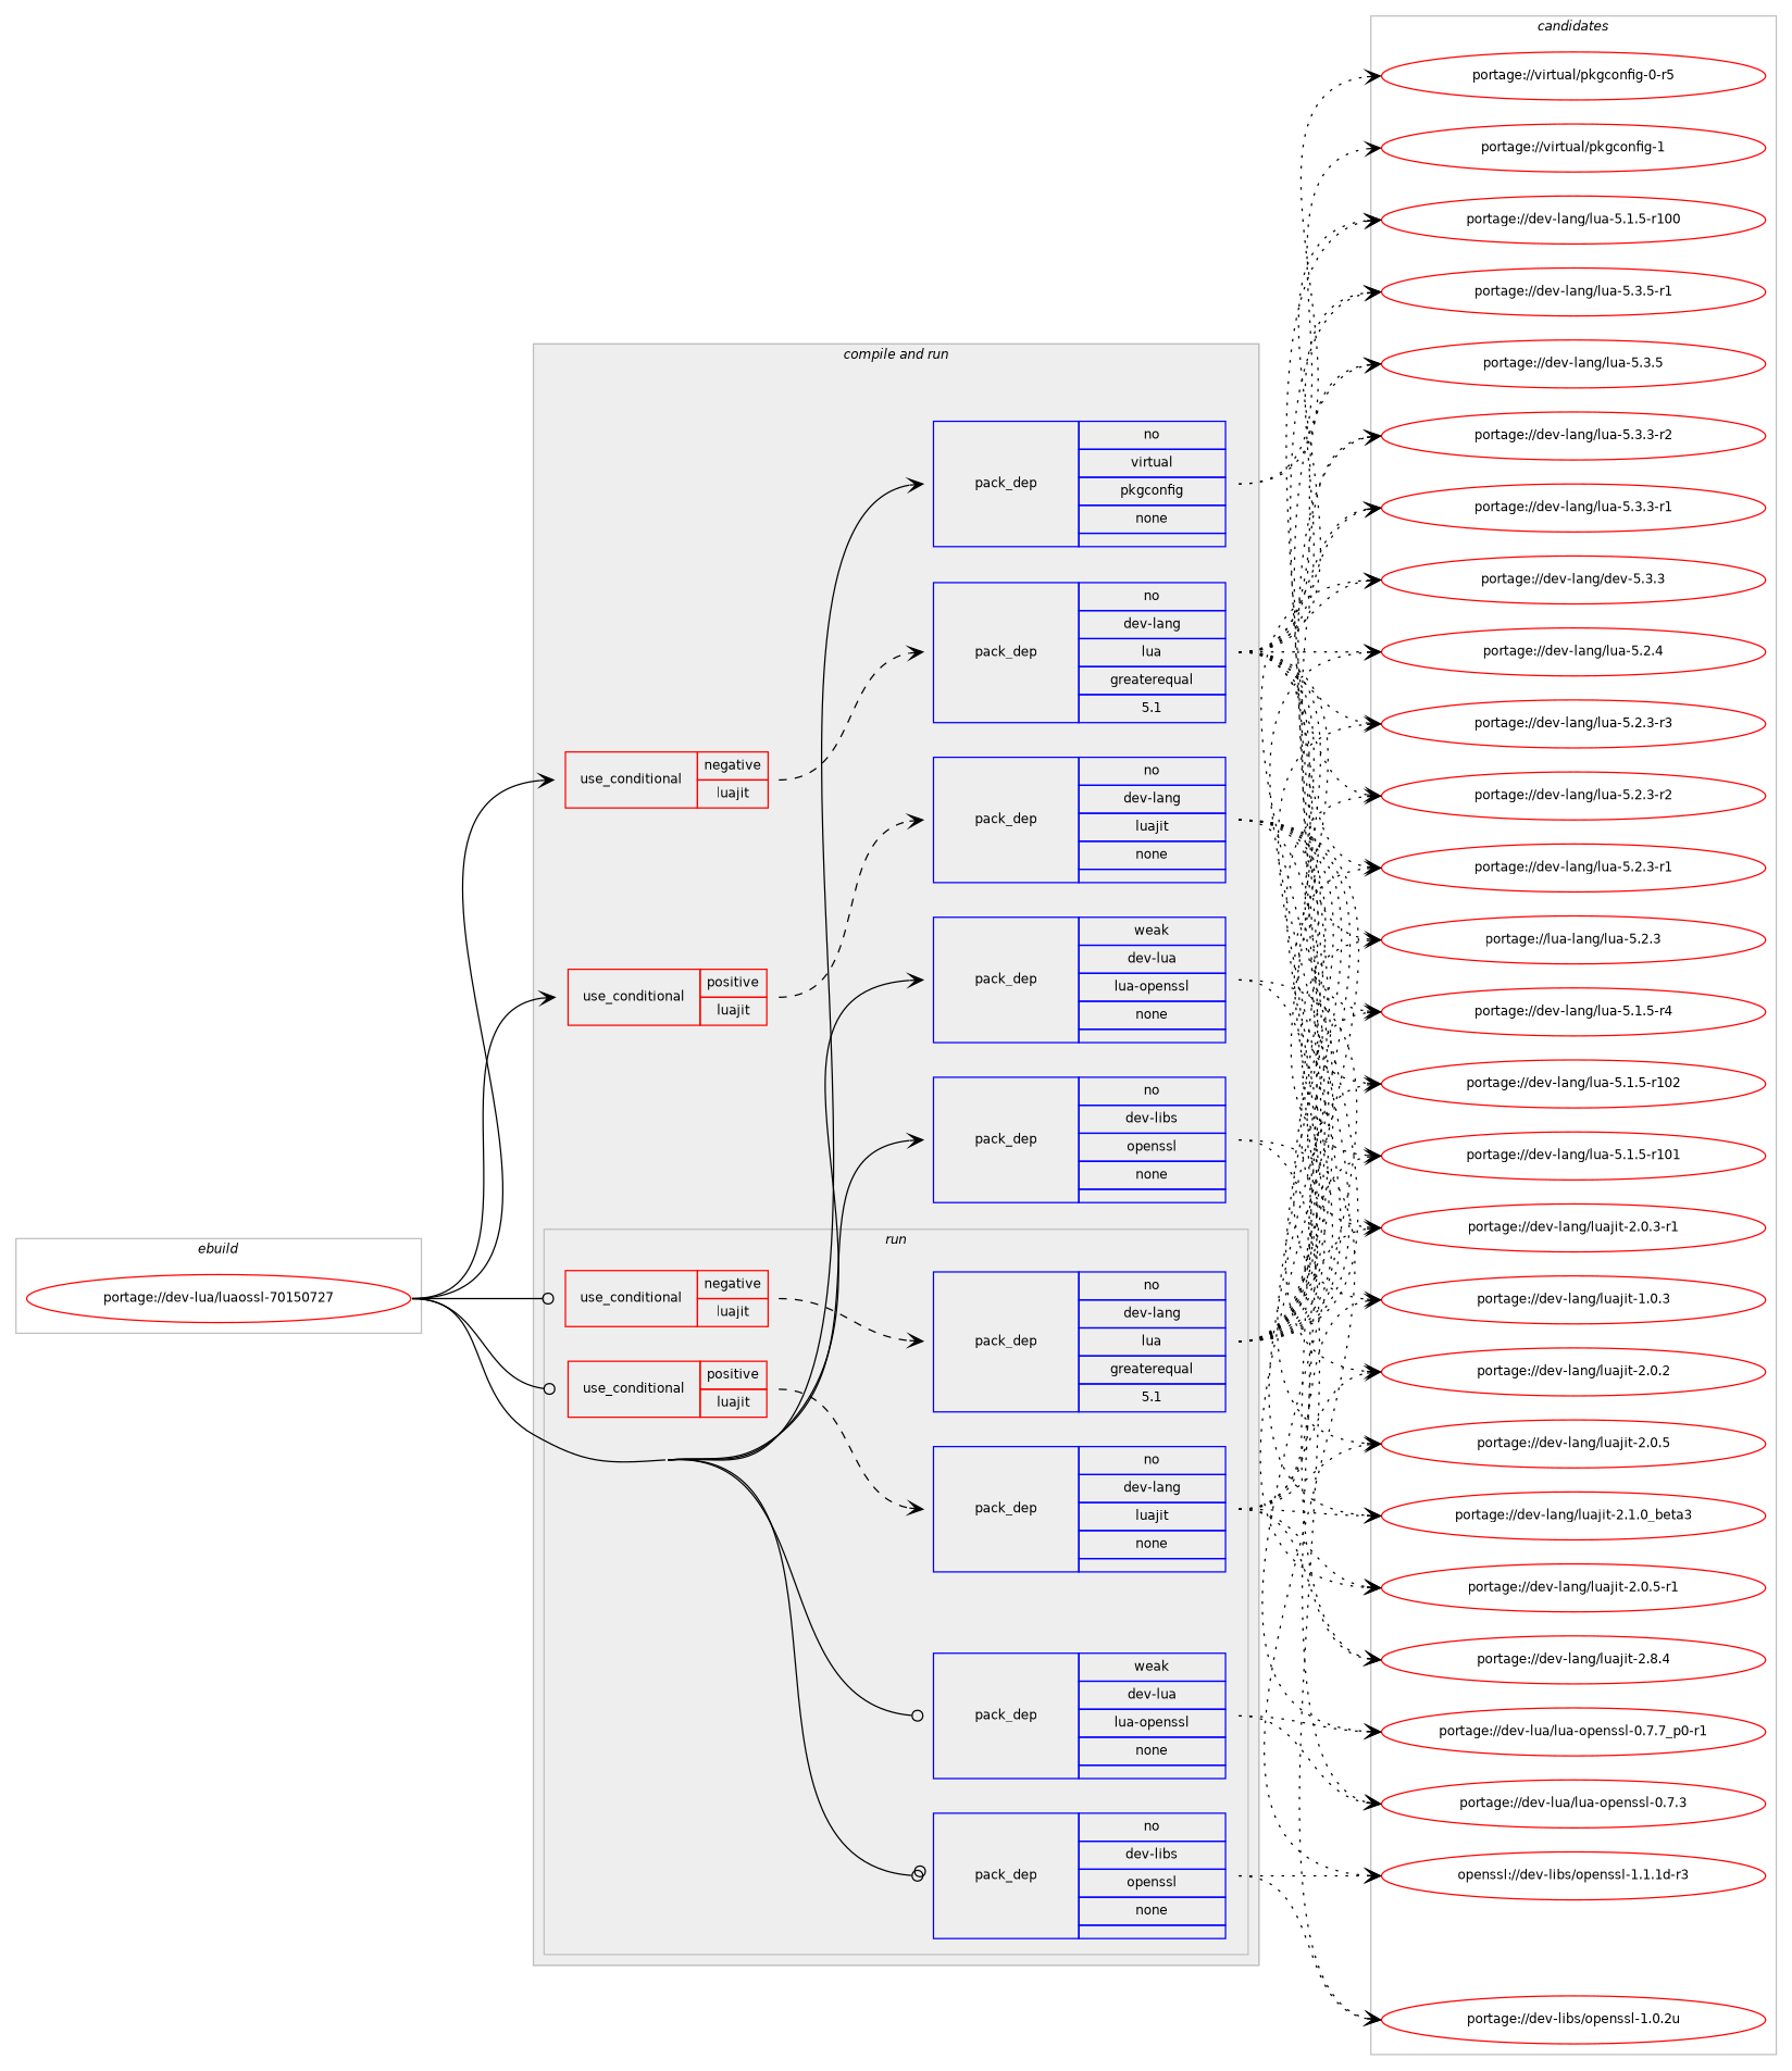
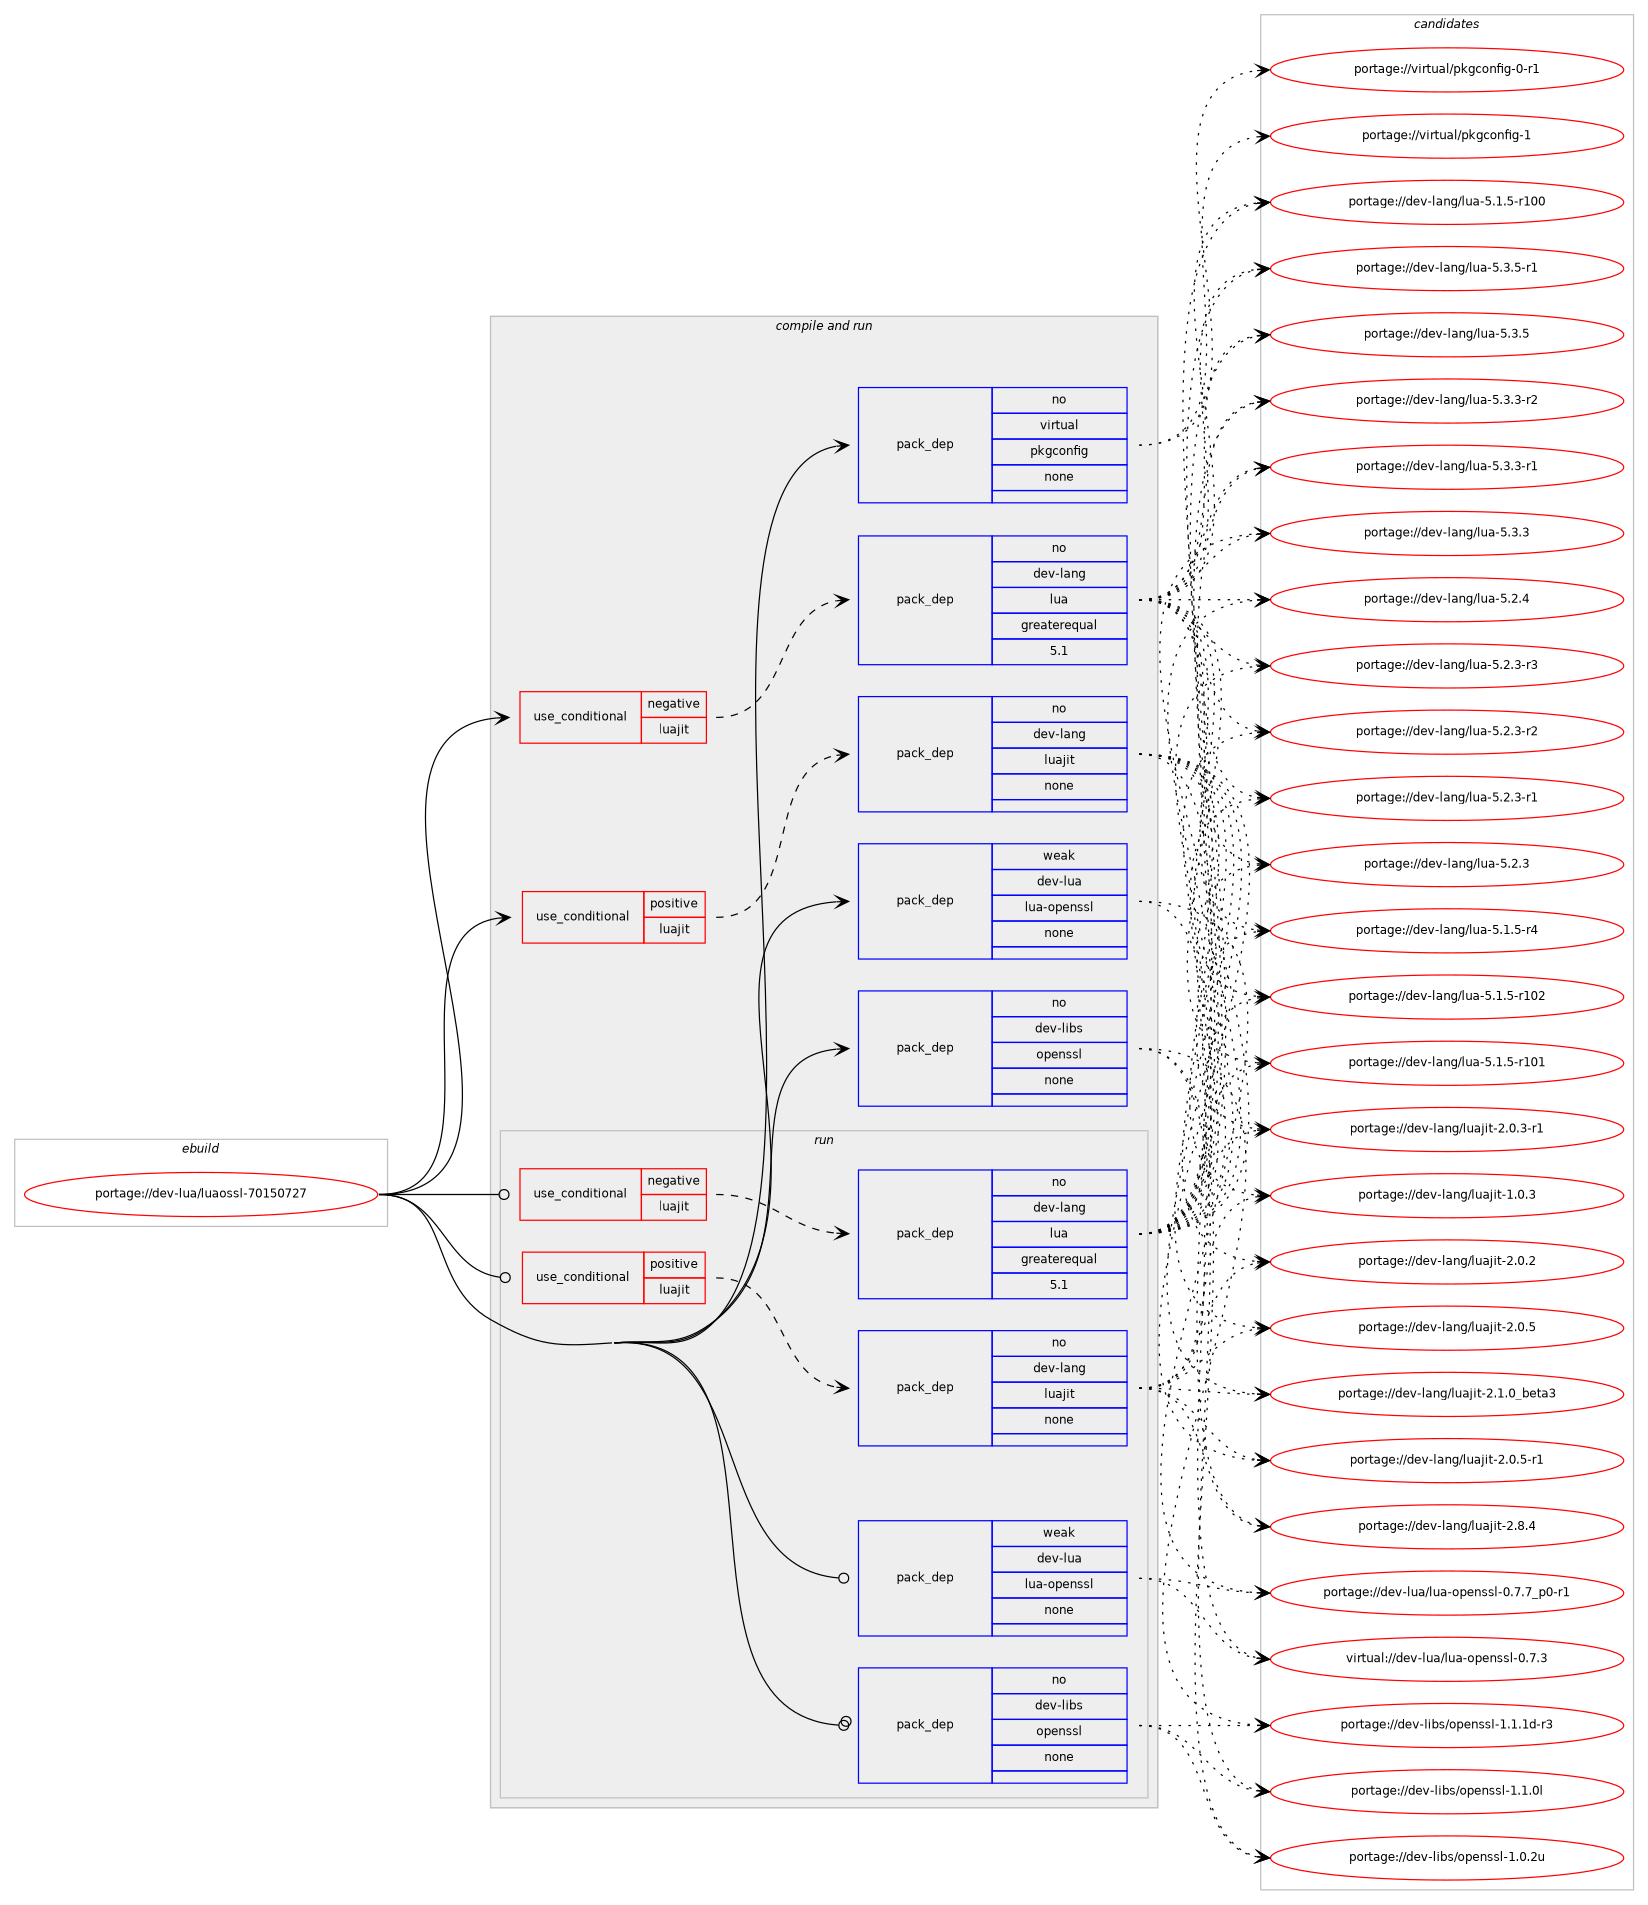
  digraph {
    compound=true
    concentrate=true
    fontname=Helvetica
    fontsize=10
    newrank=true
    rankdir=LR
    ranksep=1.5
    node [color=red fontname=Helvetica fontsize=10]
    edge [arrowhead=vee headport=w style=dotted tailport=e weight=100]
    n1 [label="portage://dev-lua/luaossl-70150727" width=4]
    n2 [color=blue label=<<TABLE BORDER="0" CELLBORDER="1" CELLSPACING="0" CELLPADDING="4" WIDTH="220"><TR><TD ROWSPAN="6" CELLPADDING="30">pack_dep</TD></TR><TR><TD WIDTH="110">no</TD></TR><TR><TD>dev-lang</TD></TR><TR><TD>lua</TD></TR><TR><TD>greaterequal</TD></TR><TR><TD>5.1</TD></TR></TABLE>> shape=none]
    n3 [label=<<TABLE BORDER="0" CELLBORDER="1" CELLSPACING="0" CELLPADDING="4"><TR><TD ROWSPAN="3" CELLPADDING="10">use_conditional</TD></TR><TR><TD>negative</TD></TR><TR><TD>luajit</TD></TR></TABLE>> shape=none]
    n4 [color=blue label=<<TABLE BORDER="0" CELLBORDER="1" CELLSPACING="0" CELLPADDING="4" WIDTH="220"><TR><TD ROWSPAN="6" CELLPADDING="30">pack_dep</TD></TR><TR><TD WIDTH="110">no</TD></TR><TR><TD>dev-lang</TD></TR><TR><TD>luajit</TD></TR><TR><TD>none</TD></TR><TR><TD></TD></TR></TABLE>> shape=none]
    n5 [label=<<TABLE BORDER="0" CELLBORDER="1" CELLSPACING="0" CELLPADDING="4"><TR><TD ROWSPAN="3" CELLPADDING="10">use_conditional</TD></TR><TR><TD>positive</TD></TR><TR><TD>luajit</TD></TR></TABLE>> shape=none]
    n6 [color=blue label=<<TABLE BORDER="0" CELLBORDER="1" CELLSPACING="0" CELLPADDING="4" WIDTH="220"><TR><TD ROWSPAN="6" CELLPADDING="30">pack_dep</TD></TR><TR><TD WIDTH="110">no</TD></TR><TR><TD>dev-libs</TD></TR><TR><TD>openssl</TD></TR><TR><TD>none</TD></TR><TR><TD></TD></TR></TABLE>> shape=none]
    n7 [color=blue label=<<TABLE BORDER="0" CELLBORDER="1" CELLSPACING="0" CELLPADDING="4" WIDTH="220"><TR><TD ROWSPAN="6" CELLPADDING="30">pack_dep</TD></TR><TR><TD WIDTH="110">no</TD></TR><TR><TD>virtual</TD></TR><TR><TD>pkgconfig</TD></TR><TR><TD>none</TD></TR><TR><TD></TD></TR></TABLE>> shape=none]
    n8 [color=blue label=<<TABLE BORDER="0" CELLBORDER="1" CELLSPACING="0" CELLPADDING="4" WIDTH="220"><TR><TD ROWSPAN="6" CELLPADDING="30">pack_dep</TD></TR><TR><TD WIDTH="110">weak</TD></TR><TR><TD>dev-lua</TD></TR><TR><TD>lua-openssl</TD></TR><TR><TD>none</TD></TR><TR><TD></TD></TR></TABLE>> shape=none]
    n9 [color=blue label=<<TABLE BORDER="0" CELLBORDER="1" CELLSPACING="0" CELLPADDING="4" WIDTH="220"><TR><TD ROWSPAN="6" CELLPADDING="30">pack_dep</TD></TR><TR><TD WIDTH="110">no</TD></TR><TR><TD>dev-lang</TD></TR><TR><TD>lua</TD></TR><TR><TD>greaterequal</TD></TR><TR><TD>5.1</TD></TR></TABLE>> shape=none]
    n10 [label=<<TABLE BORDER="0" CELLBORDER="1" CELLSPACING="0" CELLPADDING="4"><TR><TD ROWSPAN="3" CELLPADDING="10">use_conditional</TD></TR><TR><TD>negative</TD></TR><TR><TD>luajit</TD></TR></TABLE>> shape=none]
    n11 [color=blue label=<<TABLE BORDER="0" CELLBORDER="1" CELLSPACING="0" CELLPADDING="4" WIDTH="220"><TR><TD ROWSPAN="6" CELLPADDING="30">pack_dep</TD></TR><TR><TD WIDTH="110">no</TD></TR><TR><TD>dev-lang</TD></TR><TR><TD>luajit</TD></TR><TR><TD>none</TD></TR><TR><TD></TD></TR></TABLE>> shape=none]
    n12 [label=<<TABLE BORDER="0" CELLBORDER="1" CELLSPACING="0" CELLPADDING="4"><TR><TD ROWSPAN="3" CELLPADDING="10">use_conditional</TD></TR><TR><TD>positive</TD></TR><TR><TD>luajit</TD></TR></TABLE>> shape=none]
    n13 [color=blue label=<<TABLE BORDER="0" CELLBORDER="1" CELLSPACING="0" CELLPADDING="4" WIDTH="220"><TR><TD ROWSPAN="6" CELLPADDING="30">pack_dep</TD></TR><TR><TD WIDTH="110">no</TD></TR><TR><TD>dev-libs</TD></TR><TR><TD>openssl</TD></TR><TR><TD>none</TD></TR><TR><TD></TD></TR></TABLE>> shape=none]
    n14 [color=blue label=<<TABLE BORDER="0" CELLBORDER="1" CELLSPACING="0" CELLPADDING="4" WIDTH="220"><TR><TD ROWSPAN="6" CELLPADDING="30">pack_dep</TD></TR><TR><TD WIDTH="110">weak</TD></TR><TR><TD>dev-lua</TD></TR><TR><TD>lua-openssl</TD></TR><TR><TD>none</TD></TR><TR><TD></TD></TR></TABLE>> shape=none]
    n15 [label="portage://dev-lang/lua-5.3.5-r1" width=4]
    n16 [label="portage://dev-lang/lua-5.3.5" width=4]
    n17 [label="portage://dev-lang/lua-5.3.3-r2" width=4]
    n18 [label="portage://dev-lang/lua-5.3.3-r1" width=4]
-   n19 [label="portage://dev-lang/dev-5.3.3" width=4]
+   n19 [label="portage://dev-lang/lua-5.3.3" width=4]
    n20 [label="portage://dev-lang/lua-5.2.4" width=4]
    n21 [label="portage://dev-lang/lua-5.2.3-r3" width=4]
    n22 [label="portage://dev-lang/lua-5.2.3-r2" width=4]
    n23 [label="portage://dev-lang/lua-5.2.3-r1" width=4]
-   n24 [label="portage://lua-lang/lua-5.2.3" width=4]
+   n24 [label="portage://dev-lang/lua-5.2.3" width=4]
    n25 [label="portage://dev-lang/lua-5.1.5-r4" width=4]
    n26 [label="portage://dev-lang/lua-5.1.5-r102" width=4]
    n27 [label="portage://dev-lang/lua-5.1.5-r101" width=4]
    n28 [label="portage://dev-lang/lua-5.1.5-r100" width=4]
    n29 [label="portage://dev-lang/luajit-2.1.0_beta3" width=4]
    n30 [label="portage://dev-lang/luajit-2.0.5-r1" width=4]
    n31 [label="portage://dev-lang/luajit-2.0.5" width=4]
    n32 [label="portage://dev-lang/luajit-2.8.4" width=4]
    n33 [label="portage://dev-lang/luajit-2.0.3-r1" width=4]
    n34 [label="portage://dev-lang/luajit-1.0.3" width=4]
    n35 [label="portage://dev-lang/luajit-2.0.2" width=4]
-   n36 [label="openssl://dev-libs/openssl-1.1.1d-r3" width=4]
+   n36 [label="portage://dev-libs/openssl-1.1.1d-r3" width=4]
+   n37 [label="portage://dev-libs/openssl-1.1.0l" width=4]
    n38 [label="portage://dev-libs/openssl-1.0.2u" width=4]
    n39 [label="portage://virtual/pkgconfig-1" width=4]
-   n40 [label="portage://virtual/pkgconfig-0-r5" width=4]
+   n40 [label="portage://virtual/pkgconfig-0-r1" width=4]
    n41 [label="portage://dev-lua/lua-openssl-0.7.7_p0-r1" width=4]
-   n42 [label="portage://dev-lua/lua-openssl-0.7.3" width=4]
+   n42 [label="virtual://dev-lua/lua-openssl-0.7.3" width=4]
    subgraph cluster_1 {
      color=gray
      label=<<i>ebuild</i>>
      n1
    }
    subgraph cluster_2 {
      color=gray
      label=<<i>dependencies</i>>
      subgraph cluster_3 {
        color=gray
        fillcolor="#eeeeee"
        label=<<i>compile</i>>
        style=filled
        subgraph sub_4 {
          color=gray
          fillcolor="#eeeeee"
          label=<<i>compile</i>>
          style=filled
          n3
          subgraph sub_5 {
            color=gray
            fillcolor="#eeeeee"
            label=<<i>compile</i>>
            style=filled
            n2
          }
        }
        subgraph sub_6 {
          color=gray
          fillcolor="#eeeeee"
          label=<<i>compile</i>>
          style=filled
          n5
          subgraph sub_7 {
            color=gray
            fillcolor="#eeeeee"
            label=<<i>compile</i>>
            style=filled
            n4
          }
        }
        subgraph sub_8 {
          color=gray
          fillcolor="#eeeeee"
          label=<<i>compile</i>>
          style=filled
          n6
        }
        subgraph sub_9 {
          color=gray
          fillcolor="#eeeeee"
          label=<<i>compile</i>>
          style=filled
          n7
        }
        subgraph sub_10 {
          color=gray
          fillcolor="#eeeeee"
          label=<<i>compile</i>>
          style=filled
          n8
        }
      }
      subgraph cluster_11 {
        color=gray
        fillcolor="#eeeeee"
        label=<<i>compile and run</i>>
        style=filled
      }
      subgraph cluster_12 {
        color=gray
        fillcolor="#eeeeee"
        label=<<i>run</i>>
        style=filled
        subgraph sub_13 {
          color=gray
          fillcolor="#eeeeee"
          label=<<i>run</i>>
          style=filled
          n10
          subgraph sub_14 {
            color=gray
            fillcolor="#eeeeee"
            label=<<i>run</i>>
            style=filled
            n9
          }
        }
        subgraph sub_15 {
          color=gray
          fillcolor="#eeeeee"
          label=<<i>run</i>>
          style=filled
          n12
          subgraph sub_16 {
            color=gray
            fillcolor="#eeeeee"
            label=<<i>run</i>>
            style=filled
            n11
          }
        }
        subgraph sub_17 {
          color=gray
          fillcolor="#eeeeee"
          label=<<i>run</i>>
          style=filled
          n13
        }
        subgraph sub_18 {
          color=gray
          fillcolor="#eeeeee"
          label=<<i>run</i>>
          style=filled
          n14
        }
      }
    }
    subgraph cluster_19 {
      color=gray
      label=<<i>candidates</i>>
      rank=same
      subgraph sub_20 {
        color=black
        label=<<i>candidates</i>>
        nodesep=1
        rank=same
        n15
        n16
        n17
        n18
        n19
        n20
        n21
        n22
        n23
        n24
        n25
        n26
        n27
        n28
      }
      subgraph sub_21 {
        color=black
        label=<<i>candidates</i>>
        nodesep=1
        rank=same
        n29
        n30
        n31
        n32
        n33
        n34
        n35
      }
      subgraph sub_22 {
        color=black
        label=<<i>candidates</i>>
        nodesep=1
        rank=same
        n36
+       n37
        n38
      }
      subgraph sub_23 {
        color=black
        label=<<i>candidates</i>>
        nodesep=1
        rank=same
        n39
        n40
      }
      subgraph sub_24 {
        color=black
        label=<<i>candidates</i>>
        nodesep=1
        rank=same
        n41
        n42
      }
      subgraph sub_25 {
        color=black
        label=<<i>candidates</i>>
        nodesep=1
        rank=same
        n15
        n16
        n17
        n18
        n19
        n20
        n21
        n22
        n23
        n24
        n25
        n26
        n27
        n28
      }
      subgraph sub_26 {
        color=black
        label=<<i>candidates</i>>
        nodesep=1
        rank=same
        n29
        n30
        n31
        n32
        n33
        n34
        n35
      }
      subgraph sub_27 {
        color=black
        label=<<i>candidates</i>>
        nodesep=1
        rank=same
        n36
+       n37
        n38
      }
      subgraph sub_28 {
        color=black
        label=<<i>candidates</i>>
        nodesep=1
        rank=same
        n41
        n42
      }
    }
    n1 -> n3 [style=solid weight=20]
    n1 -> n5 [style=solid weight=20]
    n1 -> n6 [style=solid weight=20]
    n1 -> n7 [style=solid weight=20]
    n1 -> n8 [style=solid weight=20]
    n1 -> n10 [arrowhead=odot style=solid weight=20]
    n1 -> n12 [arrowhead=odot style=solid weight=20]
    n1 -> n13 [arrowhead=odot style=solid weight=20]
    n1 -> n14 [arrowhead=odot style=solid weight=20]
    n2 -> n15
    n2 -> n16
    n2 -> n17
    n2 -> n18
    n2 -> n19
    n2 -> n20
    n2 -> n21
    n2 -> n22
    n2 -> n23
    n2 -> n24
    n2 -> n25
    n2 -> n26
    n2 -> n27
    n2 -> n28
    n3 -> n2 [style=dashed weight=20]
    n4 -> n29
    n4 -> n30
    n4 -> n31
    n4 -> n32
    n4 -> n33
    n4 -> n34
    n4 -> n35
    n5 -> n4 [style=dashed weight=20]
    n6 -> n36
+   n6 -> n37
    n6 -> n38
    n7 -> n39
    n7 -> n40
    n8 -> n41
    n8 -> n42
    n9 -> n15
    n9 -> n16
    n9 -> n17
    n9 -> n18
    n9 -> n19
    n9 -> n20
    n9 -> n21
    n9 -> n22
    n9 -> n23
    n9 -> n24
    n9 -> n25
    n9 -> n26
    n9 -> n27
    n9 -> n28
    n10 -> n9 [style=dashed weight=20]
    n11 -> n29
    n11 -> n30
    n11 -> n31
    n11 -> n32
    n11 -> n33
    n11 -> n34
    n11 -> n35
    n12 -> n11 [style=dashed weight=20]
    n13 -> n36
+   n13 -> n37
    n13 -> n38
    n14 -> n41
    n14 -> n42
  }
